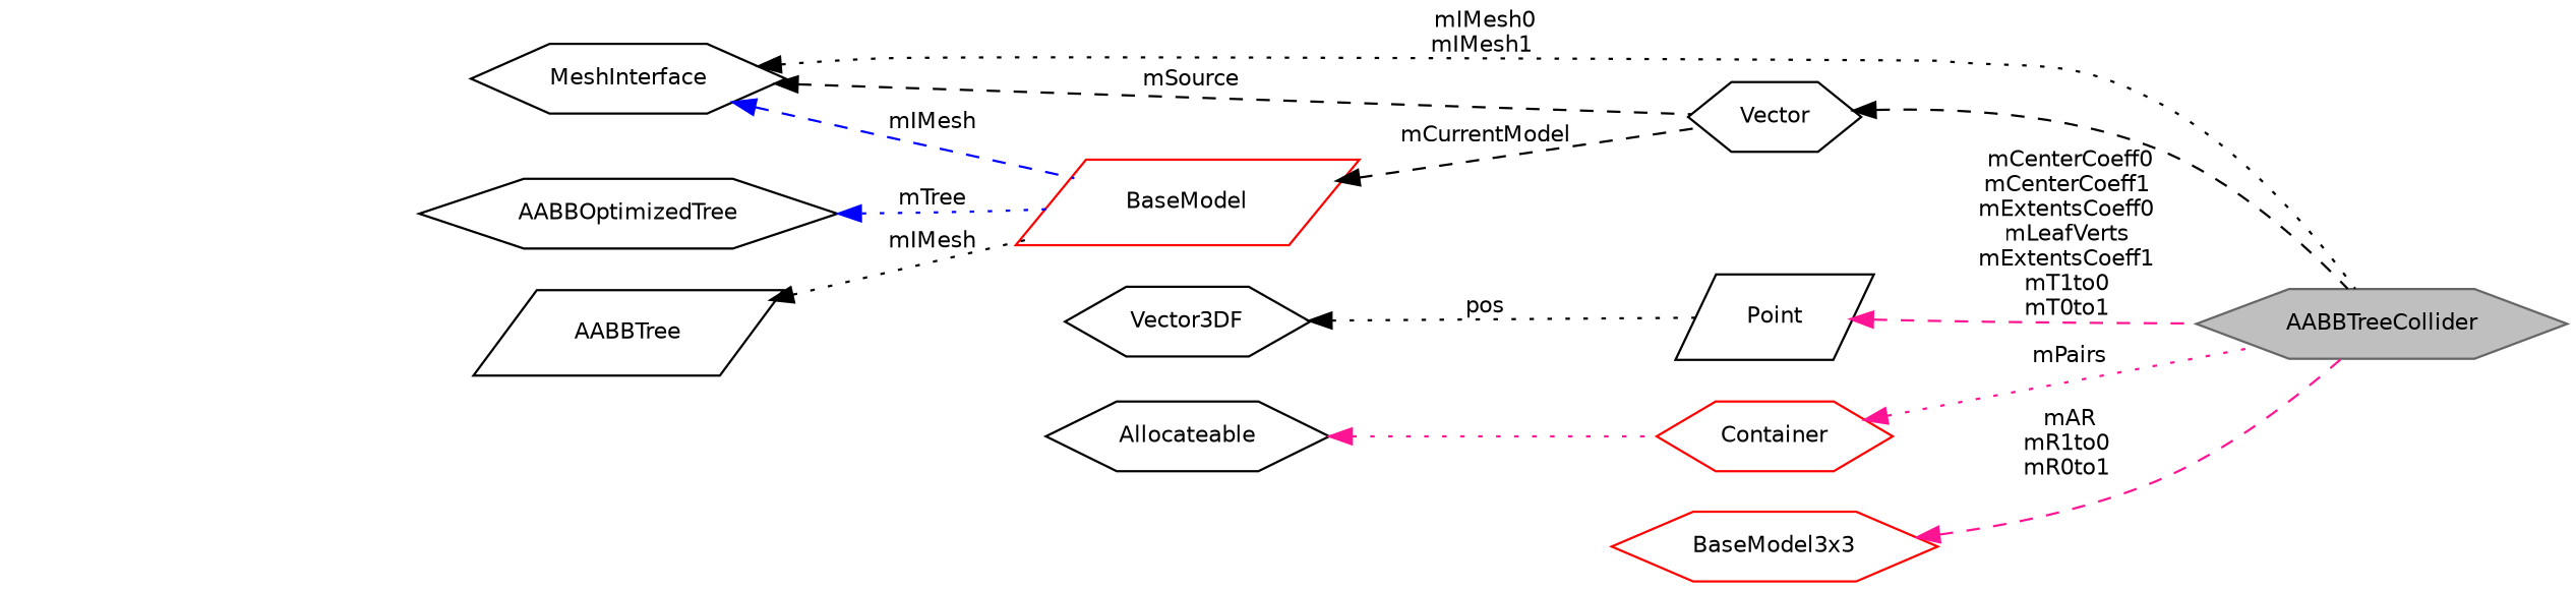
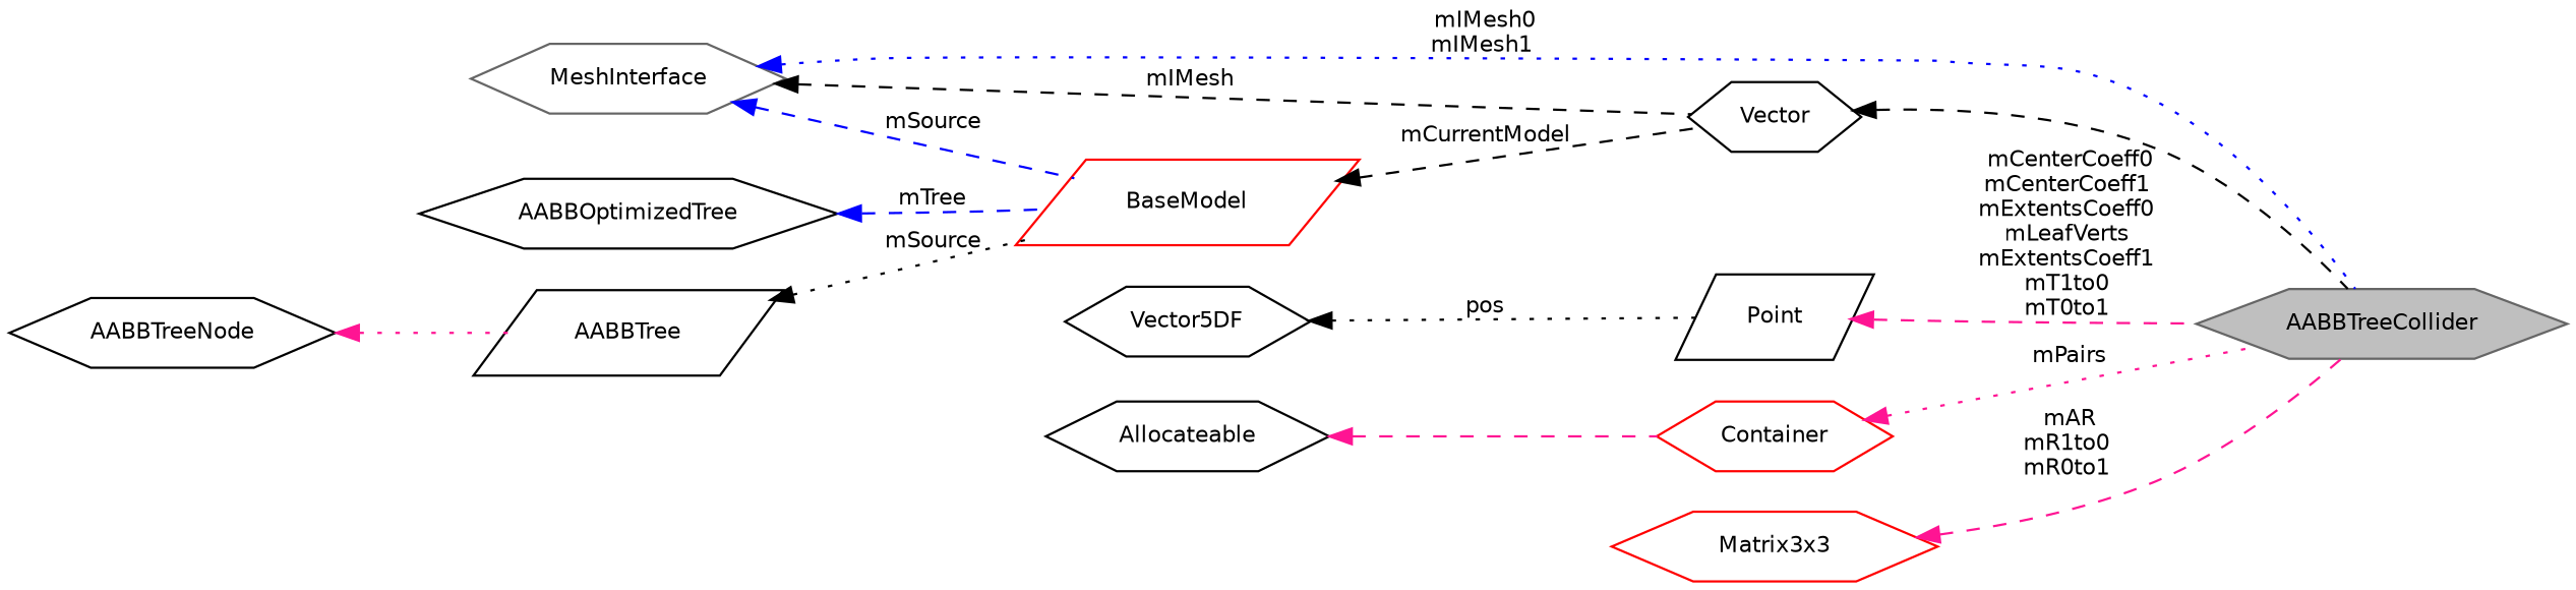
  digraph {
    rankdir=LR
    node [color=black fillcolor=white fontname=Helvetica fontsize=10 shape=hexagon style=filled]
    edge [color=black dir=back fontname=Helvetica fontsize=10 labelfontname=Helvetica labelfontsize=10 style=dashed]
    n1 [color=gray40 fillcolor=grey75 fontcolor=black height=0.2 label=AABBTreeCollider width=0.4]
    n2 [height=0.2 label=Vector width=0.4]
-   n3 [height=0.2 label=MeshInterface width=0.4]
+   n3 [color=gray40 height=0.2 label=MeshInterface width=0.4]
    n4 [color=red height=0.2 label=BaseModel shape=parallelogram width=0.4]
    n5 [height=0.2 label=AABBOptimizedTree width=0.4]
    n6 [height=0.2 label=AABBTree shape=parallelogram width=0.4]
+   n7 [height=0.2 label=AABBTreeNode width=0.4]
    n8 [height=0.2 label=Point shape=parallelogram width=0.4]
-   n9 [height=0.2 label=Vector3DF width=0.4]
+   n9 [height=0.2 label=Vector5DF width=0.4]
    n10 [color=red height=0.2 label=Container width=0.4]
    n11 [height=0.2 label=Allocateable width=0.4]
-   n12 [color=red height=0.2 label=BaseModel3x3 width=0.4]
+   n12 [color=red height=0.2 label=Matrix3x3 width=0.4]
    n2 -> n1
-   n3 -> n1 [label=" mIMesh0\nmIMesh1" style=dotted]
-   n3 -> n2 [label=" mSource"]
-   n3 -> n4 [color=blue label=" mIMesh"]
+   n3 -> n1 [color=blue label=" mIMesh0\nmIMesh1" style=dotted]
+   n3 -> n2 [label=" mIMesh"]
+   n3 -> n4 [color=blue label=" mSource"]
    n4 -> n2 [label=" mCurrentModel"]
-   n5 -> n4 [color=blue label=" mTree" style=dotted]
-   n6 -> n4 [label=" mIMesh" style=dotted]
+   n5 -> n4 [color=blue label=" mTree"]
+   n6 -> n4 [label=" mSource" style=dotted]
+   n7 -> n6 [color=deeppink style=dotted]
    n8 -> n1 [color=deeppink label=" mCenterCoeff0\nmCenterCoeff1\nmExtentsCoeff0\nmLeafVerts\nmExtentsCoeff1\nmT1to0\nmT0to1"]
    n9 -> n8 [label=" pos" style=dotted]
    n10 -> n1 [color=deeppink label=" mPairs" style=dotted]
-   n11 -> n10 [color=deeppink style=dotted]
+   n11 -> n10 [color=deeppink]
    n12 -> n1 [color=deeppink label=" mAR\nmR1to0\nmR0to1"]
  }
